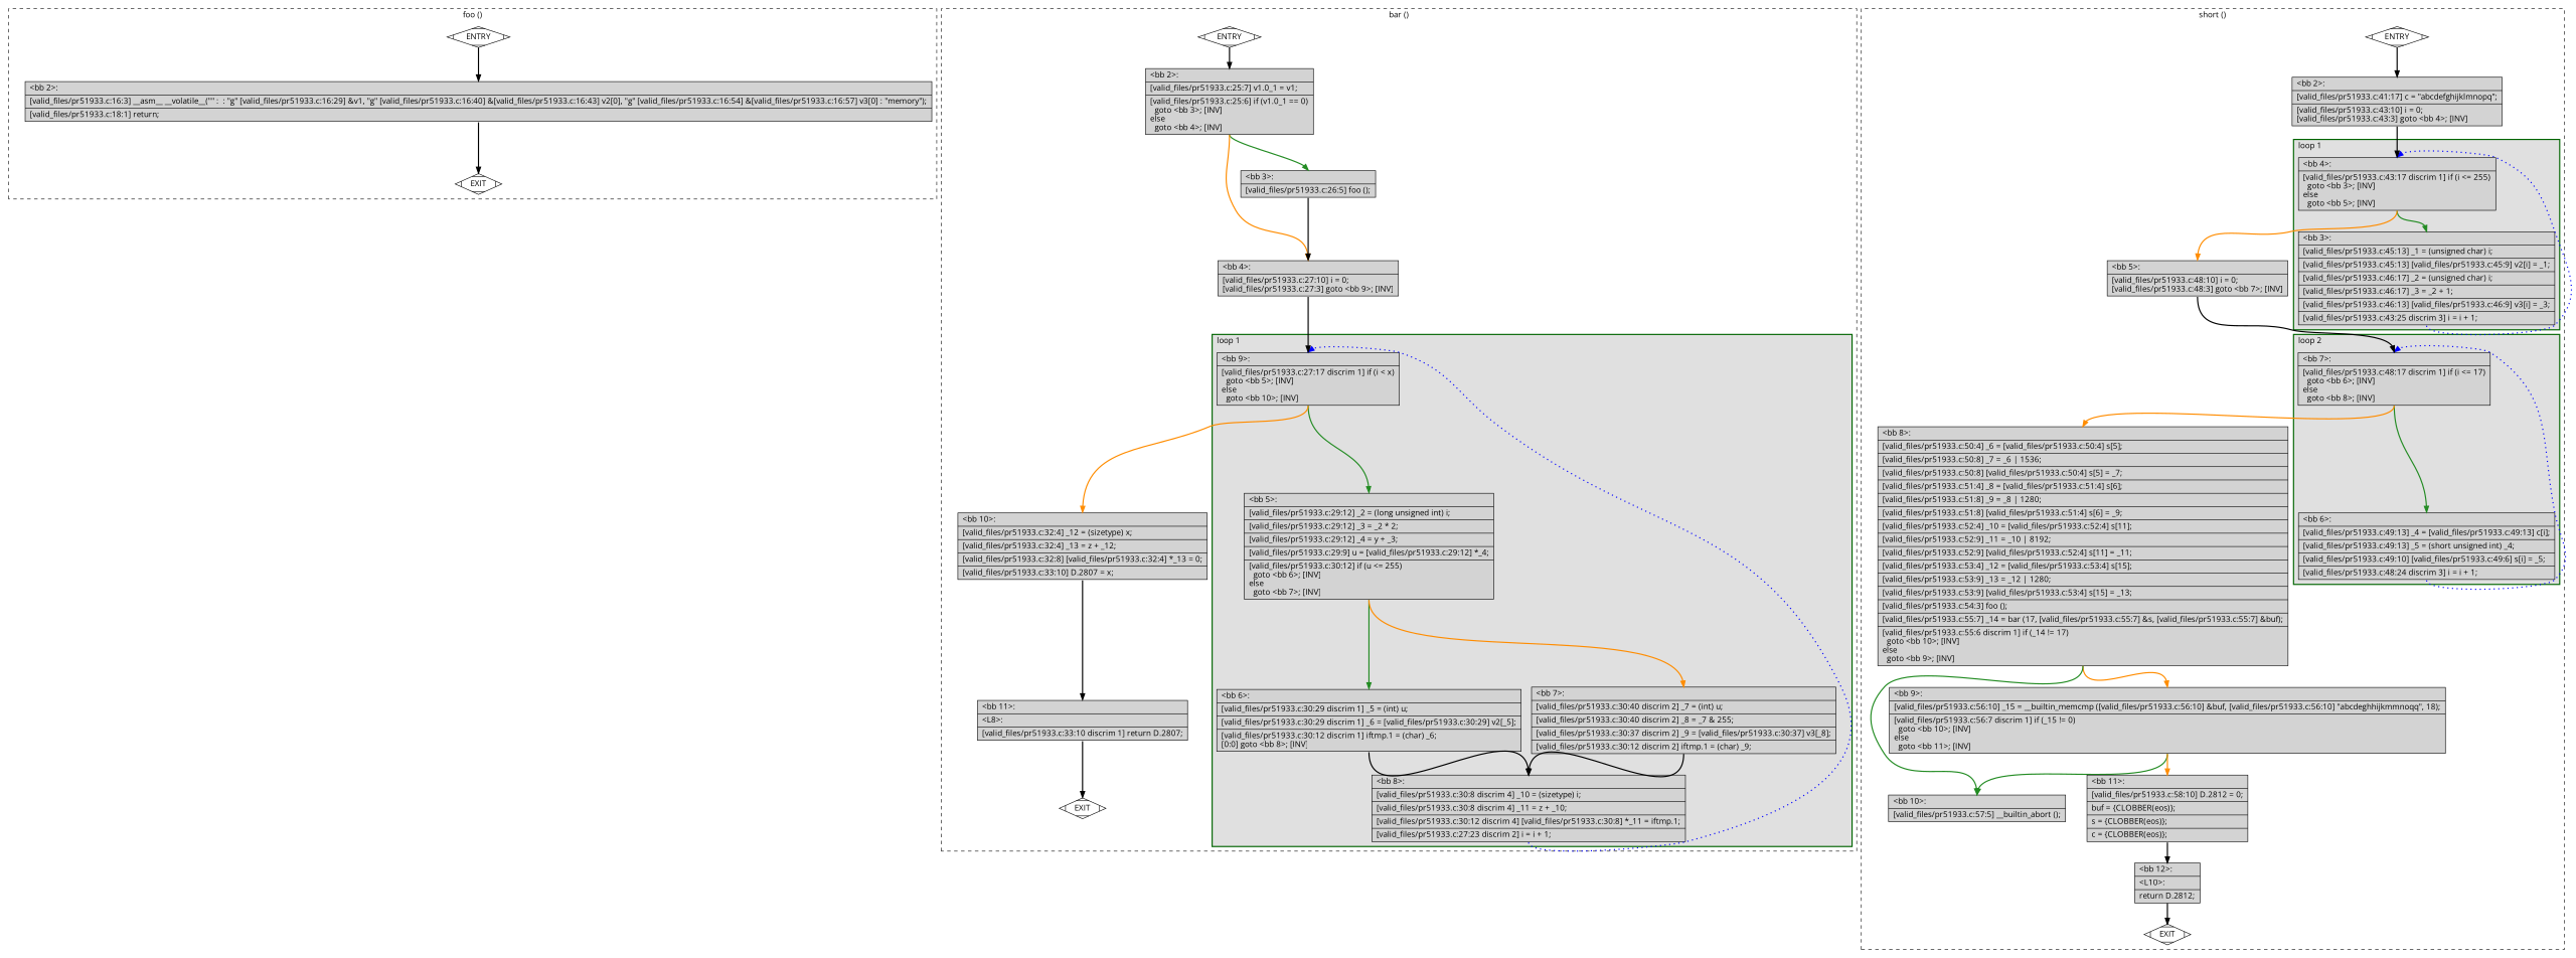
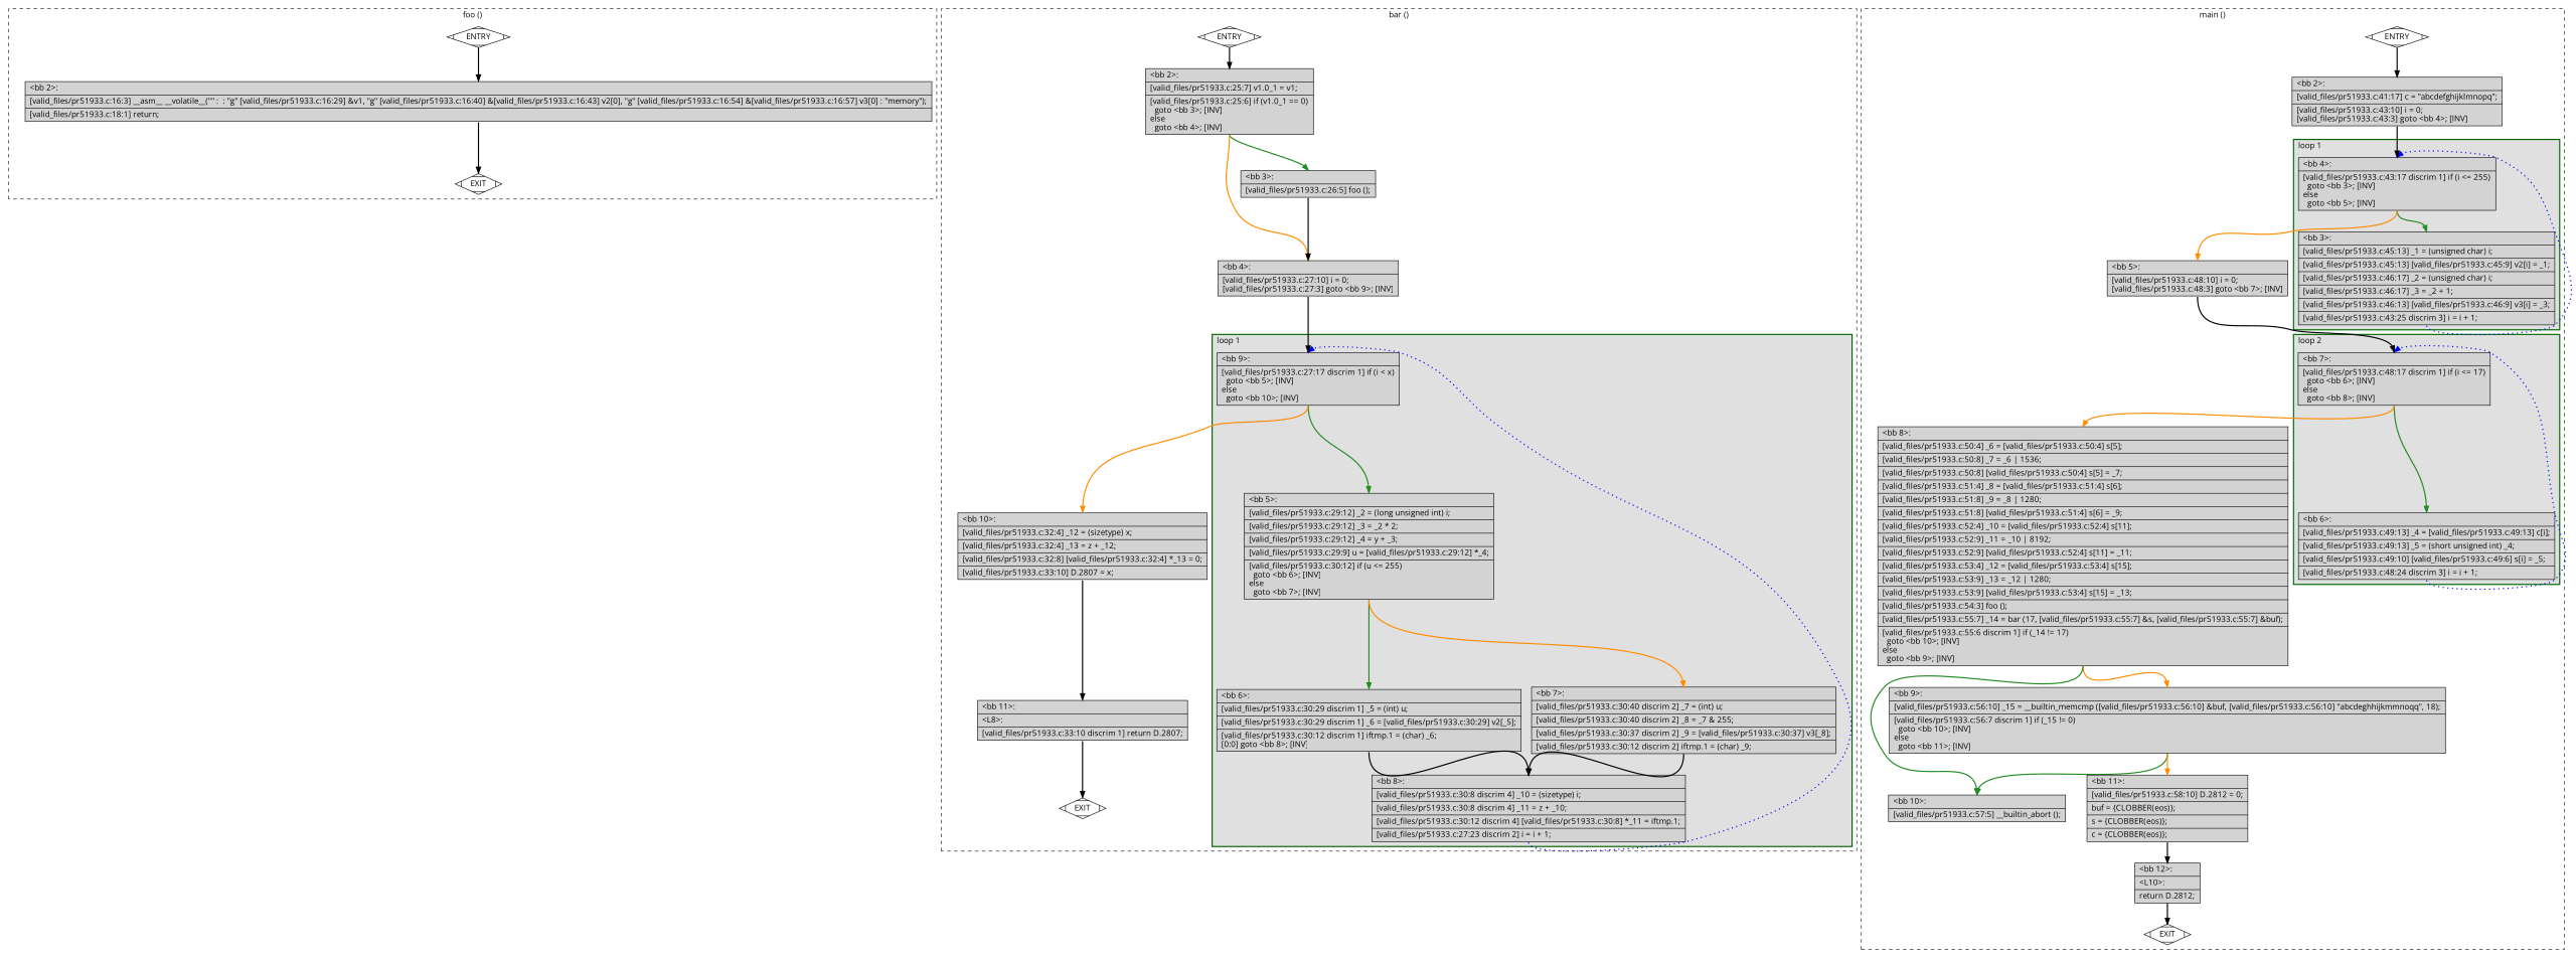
  digraph {
    fontname="Open Sans"
    node [fillcolor=lightgrey shape=record style=filled fontname="Open Sans"]
    edge [constraint=true headport=n style="solid,bold" tailport=s fontname="Open Sans" color=black weight=10]
    n1 [fillcolor=white label=ENTRY shape=Mdiamond]
    n2 [fillcolor=white label=EXIT shape=Mdiamond]
    n3 [label="{\<bb\ 2\>:\l|[valid_files/pr51933.c:16:3]\ __asm__\ __volatile__(\"\"\ :\ \ :\ \"g\"\ [valid_files/pr51933.c:16:29]\ &v1,\ \"g\"\ [valid_files/pr51933.c:16:40]\ &[valid_files/pr51933.c:16:43]\ v2[0],\ \"g\"\ [valid_files/pr51933.c:16:54]\ &[valid_files/pr51933.c:16:57]\ v3[0]\ :\ \"memory\");\l|[valid_files/pr51933.c:18:1]\ return;\l}"]
    n4 [label="{\<bb\ 9\>:\l|[valid_files/pr51933.c:27:17\ discrim\ 1]\ if\ (i\ \<\ x)\l\ \ goto\ \<bb\ 5\>;\ [INV]\lelse\l\ \ goto\ \<bb\ 10\>;\ [INV]\l}"]
    n5 [label="{\<bb\ 5\>:\l|[valid_files/pr51933.c:29:12]\ _2\ =\ (long\ unsigned\ int)\ i;\l|[valid_files/pr51933.c:29:12]\ _3\ =\ _2\ *\ 2;\l|[valid_files/pr51933.c:29:12]\ _4\ =\ y\ +\ _3;\l|[valid_files/pr51933.c:29:9]\ u\ =\ [valid_files/pr51933.c:29:12]\ *_4;\l|[valid_files/pr51933.c:30:12]\ if\ (u\ \<=\ 255)\l\ \ goto\ \<bb\ 6\>;\ [INV]\lelse\l\ \ goto\ \<bb\ 7\>;\ [INV]\l}"]
    n6 [label="{\<bb\ 6\>:\l|[valid_files/pr51933.c:30:29\ discrim\ 1]\ _5\ =\ (int)\ u;\l|[valid_files/pr51933.c:30:29\ discrim\ 1]\ _6\ =\ [valid_files/pr51933.c:30:29]\ v2[_5];\l|[valid_files/pr51933.c:30:12\ discrim\ 1]\ iftmp.1\ =\ (char)\ _6;\l[0:0]\ goto\ \<bb\ 8\>;\ [INV]\l}"]
    n7 [label="{\<bb\ 7\>:\l|[valid_files/pr51933.c:30:40\ discrim\ 2]\ _7\ =\ (int)\ u;\l|[valid_files/pr51933.c:30:40\ discrim\ 2]\ _8\ =\ _7\ &\ 255;\l|[valid_files/pr51933.c:30:37\ discrim\ 2]\ _9\ =\ [valid_files/pr51933.c:30:37]\ v3[_8];\l|[valid_files/pr51933.c:30:12\ discrim\ 2]\ iftmp.1\ =\ (char)\ _9;\l}"]
    n8 [label="{\<bb\ 8\>:\l|[valid_files/pr51933.c:30:8\ discrim\ 4]\ _10\ =\ (sizetype)\ i;\l|[valid_files/pr51933.c:30:8\ discrim\ 4]\ _11\ =\ z\ +\ _10;\l|[valid_files/pr51933.c:30:12\ discrim\ 4]\ [valid_files/pr51933.c:30:8]\ *_11\ =\ iftmp.1;\l|[valid_files/pr51933.c:27:23\ discrim\ 2]\ i\ =\ i\ +\ 1;\l}"]
    n9 [label="{\<bb\ 10\>:\l|[valid_files/pr51933.c:32:4]\ _12\ =\ (sizetype)\ x;\l|[valid_files/pr51933.c:32:4]\ _13\ =\ z\ +\ _12;\l|[valid_files/pr51933.c:32:8]\ [valid_files/pr51933.c:32:4]\ *_13\ =\ 0;\l|[valid_files/pr51933.c:33:10]\ D.2807\ =\ x;\l}"]
    n10 [fillcolor=white label=ENTRY shape=Mdiamond]
    n11 [fillcolor=white label=EXIT shape=Mdiamond]
    n12 [label="{\<bb\ 2\>:\l|[valid_files/pr51933.c:25:7]\ v1.0_1\ =\ v1;\l|[valid_files/pr51933.c:25:6]\ if\ (v1.0_1\ ==\ 0)\l\ \ goto\ \<bb\ 3\>;\ [INV]\lelse\l\ \ goto\ \<bb\ 4\>;\ [INV]\l}"]
    n13 [label="{\<bb\ 3\>:\l|[valid_files/pr51933.c:26:5]\ foo\ ();\l}"]
    n14 [label="{\<bb\ 4\>:\l|[valid_files/pr51933.c:27:10]\ i\ =\ 0;\l[valid_files/pr51933.c:27:3]\ goto\ \<bb\ 9\>;\ [INV]\l}"]
    n15 [label="{\<bb\ 11\>:\l|\<L8\>:\l|[valid_files/pr51933.c:33:10\ discrim\ 1]\ return\ D.2807;\l}"]
    n16 [label="{\<bb\ 7\>:\l|[valid_files/pr51933.c:48:17\ discrim\ 1]\ if\ (i\ \<=\ 17)\l\ \ goto\ \<bb\ 6\>;\ [INV]\lelse\l\ \ goto\ \<bb\ 8\>;\ [INV]\l}"]
    n17 [label="{\<bb\ 6\>:\l|[valid_files/pr51933.c:49:13]\ _4\ =\ [valid_files/pr51933.c:49:13]\ c[i];\l|[valid_files/pr51933.c:49:13]\ _5\ =\ (short\ unsigned\ int)\ _4;\l|[valid_files/pr51933.c:49:10]\ [valid_files/pr51933.c:49:6]\ s[i]\ =\ _5;\l|[valid_files/pr51933.c:48:24\ discrim\ 3]\ i\ =\ i\ +\ 1;\l}"]
    n18 [label="{\<bb\ 4\>:\l|[valid_files/pr51933.c:43:17\ discrim\ 1]\ if\ (i\ \<=\ 255)\l\ \ goto\ \<bb\ 3\>;\ [INV]\lelse\l\ \ goto\ \<bb\ 5\>;\ [INV]\l}"]
    n19 [label="{\<bb\ 3\>:\l|[valid_files/pr51933.c:45:13]\ _1\ =\ (unsigned\ char)\ i;\l|[valid_files/pr51933.c:45:13]\ [valid_files/pr51933.c:45:9]\ v2[i]\ =\ _1;\l|[valid_files/pr51933.c:46:17]\ _2\ =\ (unsigned\ char)\ i;\l|[valid_files/pr51933.c:46:17]\ _3\ =\ _2\ +\ 1;\l|[valid_files/pr51933.c:46:13]\ [valid_files/pr51933.c:46:9]\ v3[i]\ =\ _3;\l|[valid_files/pr51933.c:43:25\ discrim\ 3]\ i\ =\ i\ +\ 1;\l}"]
    n20 [label="{\<bb\ 8\>:\l|[valid_files/pr51933.c:50:4]\ _6\ =\ [valid_files/pr51933.c:50:4]\ s[5];\l|[valid_files/pr51933.c:50:8]\ _7\ =\ _6\ \|\ 1536;\l|[valid_files/pr51933.c:50:8]\ [valid_files/pr51933.c:50:4]\ s[5]\ =\ _7;\l|[valid_files/pr51933.c:51:4]\ _8\ =\ [valid_files/pr51933.c:51:4]\ s[6];\l|[valid_files/pr51933.c:51:8]\ _9\ =\ _8\ \|\ 1280;\l|[valid_files/pr51933.c:51:8]\ [valid_files/pr51933.c:51:4]\ s[6]\ =\ _9;\l|[valid_files/pr51933.c:52:4]\ _10\ =\ [valid_files/pr51933.c:52:4]\ s[11];\l|[valid_files/pr51933.c:52:9]\ _11\ =\ _10\ \|\ 8192;\l|[valid_files/pr51933.c:52:9]\ [valid_files/pr51933.c:52:4]\ s[11]\ =\ _11;\l|[valid_files/pr51933.c:53:4]\ _12\ =\ [valid_files/pr51933.c:53:4]\ s[15];\l|[valid_files/pr51933.c:53:9]\ _13\ =\ _12\ \|\ 1280;\l|[valid_files/pr51933.c:53:9]\ [valid_files/pr51933.c:53:4]\ s[15]\ =\ _13;\l|[valid_files/pr51933.c:54:3]\ foo\ ();\l|[valid_files/pr51933.c:55:7]\ _14\ =\ bar\ (17,\ [valid_files/pr51933.c:55:7]\ &s,\ [valid_files/pr51933.c:55:7]\ &buf);\l|[valid_files/pr51933.c:55:6\ discrim\ 1]\ if\ (_14\ !=\ 17)\l\ \ goto\ \<bb\ 10\>;\ [INV]\lelse\l\ \ goto\ \<bb\ 9\>;\ [INV]\l}"]
    n21 [label="{\<bb\ 5\>:\l|[valid_files/pr51933.c:48:10]\ i\ =\ 0;\l[valid_files/pr51933.c:48:3]\ goto\ \<bb\ 7\>;\ [INV]\l}"]
    n22 [fillcolor=white label=ENTRY shape=Mdiamond]
    n23 [fillcolor=white label=EXIT shape=Mdiamond]
    n24 [label="{\<bb\ 2\>:\l|[valid_files/pr51933.c:41:17]\ c\ =\ \"abcdefghijklmnopq\";\l|[valid_files/pr51933.c:43:10]\ i\ =\ 0;\l[valid_files/pr51933.c:43:3]\ goto\ \<bb\ 4\>;\ [INV]\l}"]
    n25 [label="{\<bb\ 9\>:\l|[valid_files/pr51933.c:56:10]\ _15\ =\ __builtin_memcmp\ ([valid_files/pr51933.c:56:10]\ &buf,\ [valid_files/pr51933.c:56:10]\ \"abcdeghhijkmmnoqq\",\ 18);\l|[valid_files/pr51933.c:56:7\ discrim\ 1]\ if\ (_15\ !=\ 0)\l\ \ goto\ \<bb\ 10\>;\ [INV]\lelse\l\ \ goto\ \<bb\ 11\>;\ [INV]\l}"]
    n26 [label="{\<bb\ 10\>:\l|[valid_files/pr51933.c:57:5]\ __builtin_abort\ ();\l}"]
    n27 [label="{\<bb\ 11\>:\l|[valid_files/pr51933.c:58:10]\ D.2812\ =\ 0;\l|buf\ =\ \{CLOBBER(eos)\};\l|s\ =\ \{CLOBBER(eos)\};\l|c\ =\ \{CLOBBER(eos)\};\l}"]
    n28 [label="{\<bb\ 12\>:\l|\<L10\>:\l|return\ D.2812;\l}"]
    subgraph cluster_1 {
      color=black
      label="foo ()"
      style=dashed
      n1
      n2
      n3
    }
    subgraph cluster_2 {
      color=black
      label="bar ()"
      style=dashed
      n9
      n10
      n11
      n12
      n13
      n14
      n15
      subgraph cluster_3 {
        color=darkgreen
        fillcolor=grey88
        label="loop 1"
        labeljust=l
        penwidth=2
        style=filled
        n4
        n5
        n6
        n7
        n8
      }
    }
    subgraph cluster_4 {
      color=black
-     label="short ()"
+     label="main ()"
      style=dashed
      n20
      n21
      n22
      n23
      n24
      n25
      n26
      n27
      n28
      subgraph cluster_5 {
        color=darkgreen
        fillcolor=grey88
        label="loop 2"
        labeljust=l
        penwidth=2
        style=filled
        n16
        n17
      }
      subgraph cluster_6 {
        color=darkgreen
        fillcolor=grey88
        label="loop 1"
        labeljust=l
        penwidth=2
        style=filled
        n18
        n19
      }
    }
    n1 -> n2 [style=invis color="" weight=""]
    n1 -> n3 [weight=100]
    n3 -> n2
    n4 -> n5 [color=forestgreen]
    n4 -> n9 [color=darkorange]
    n5 -> n6 [color=forestgreen]
    n5 -> n7 [color=darkorange]
    n6 -> n8 [weight=100]
    n7 -> n8 [weight=100]
    n8 -> n4 [color=blue constraint=false style="dotted,bold"]
    n9 -> n15 [weight=100]
    n10 -> n11 [style=invis color="" weight=""]
    n10 -> n12 [weight=100]
    n12 -> n13 [color=forestgreen]
    n12 -> n14 [color=darkorange]
    n13 -> n14 [weight=100]
    n14 -> n4 [weight=100]
    n15 -> n11
    n16 -> n17 [color=forestgreen]
    n16 -> n20 [color=darkorange]
    n17 -> n16 [color=blue constraint=false style="dotted,bold"]
    n18 -> n19 [color=forestgreen]
    n18 -> n21 [color=darkorange]
    n19 -> n18 [color=blue constraint=false style="dotted,bold"]
    n20 -> n25 [color=darkorange]
    n20 -> n26 [color=forestgreen]
    n21 -> n16 [weight=100]
    n22 -> n23 [style=invis color="" weight=""]
    n22 -> n24 [weight=100]
    n24 -> n18 [weight=100]
    n25 -> n26 [color=forestgreen]
    n25 -> n27 [color=darkorange]
    n27 -> n28 [weight=100]
    n28 -> n23
  }
